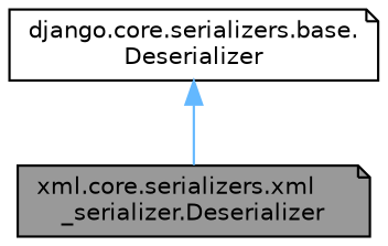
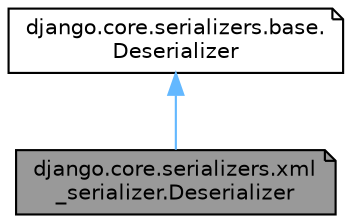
  digraph {
    node [color=black fontname=Helvetica fontsize=10 shape=note style=filled]
-   n1 [fillcolor=grey60 fontcolor=black height=0.2 label="xml.core.serializers.xml\l_serializer.Deserializer" width=0.4]
+   n1 [fillcolor=grey60 fontcolor=black height=0.2 label="django.core.serializers.xml\l_serializer.Deserializer" width=0.4]
    n2 [fillcolor=white height=0.2 label="django.core.serializers.base.\lDeserializer" width=0.4]
    n2 -> n1 [color=steelblue1 dir=back fontname=Helvetica fontsize=10 labelfontname=Helvetica labelfontsize=10 style=solid]
  }
